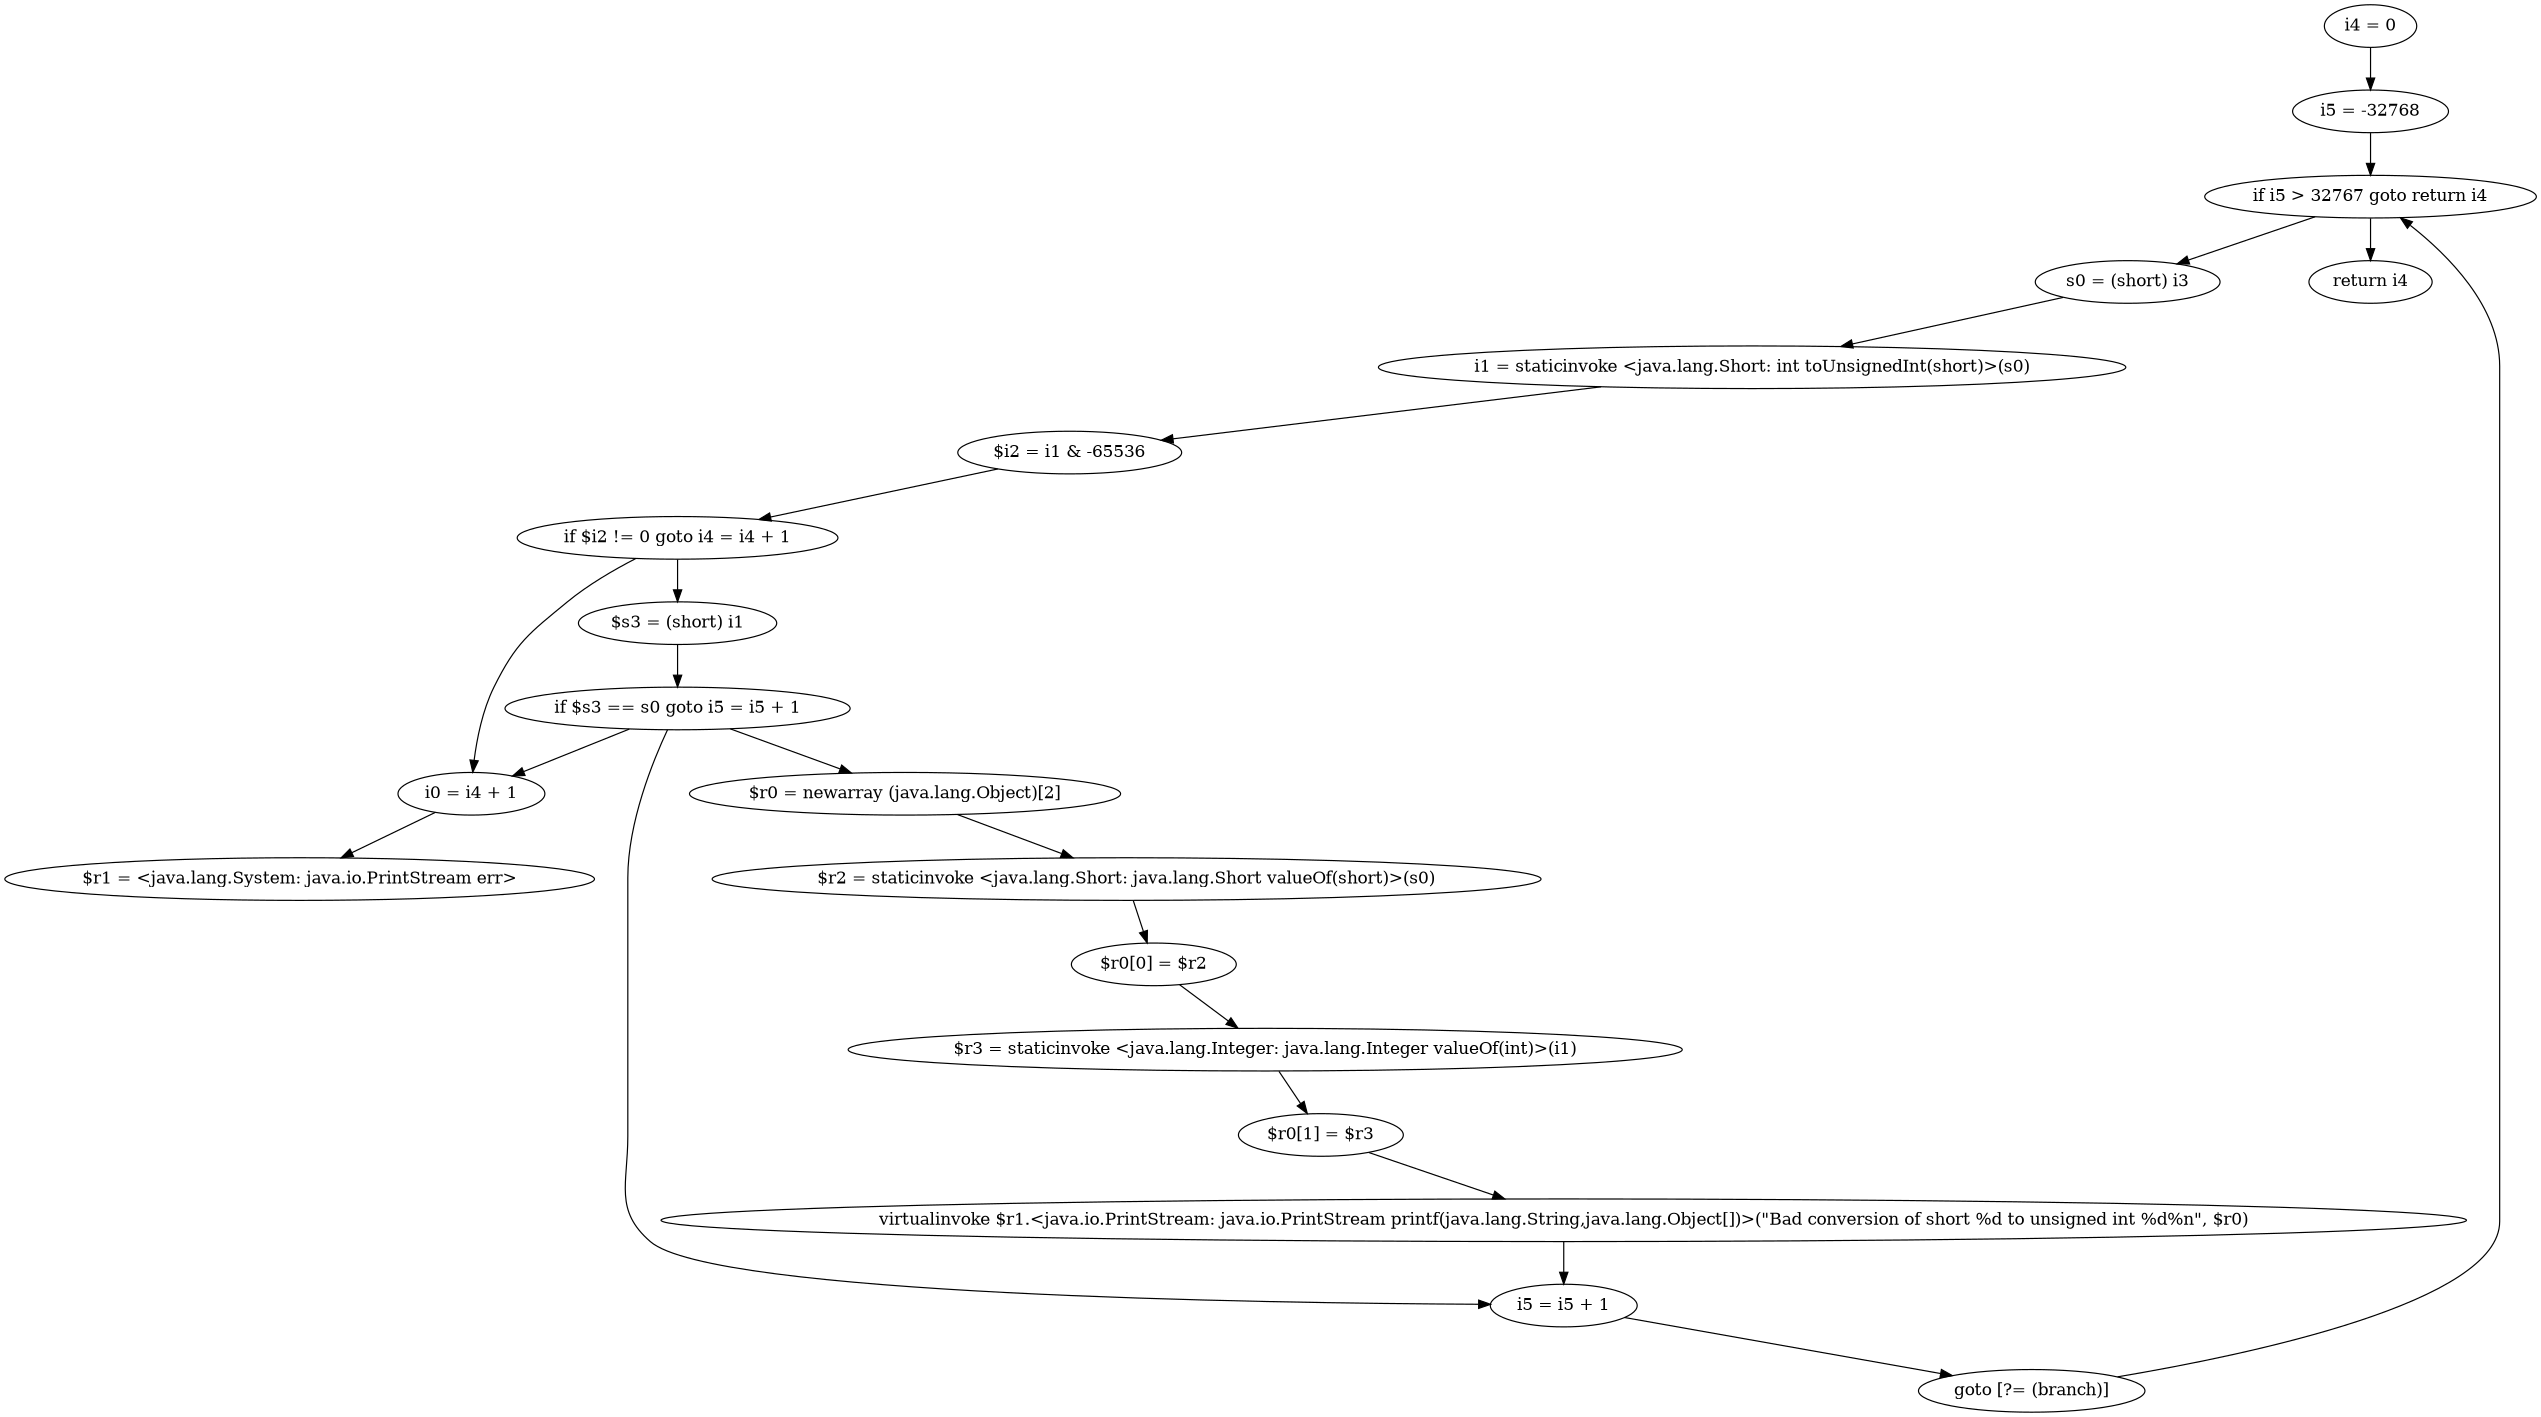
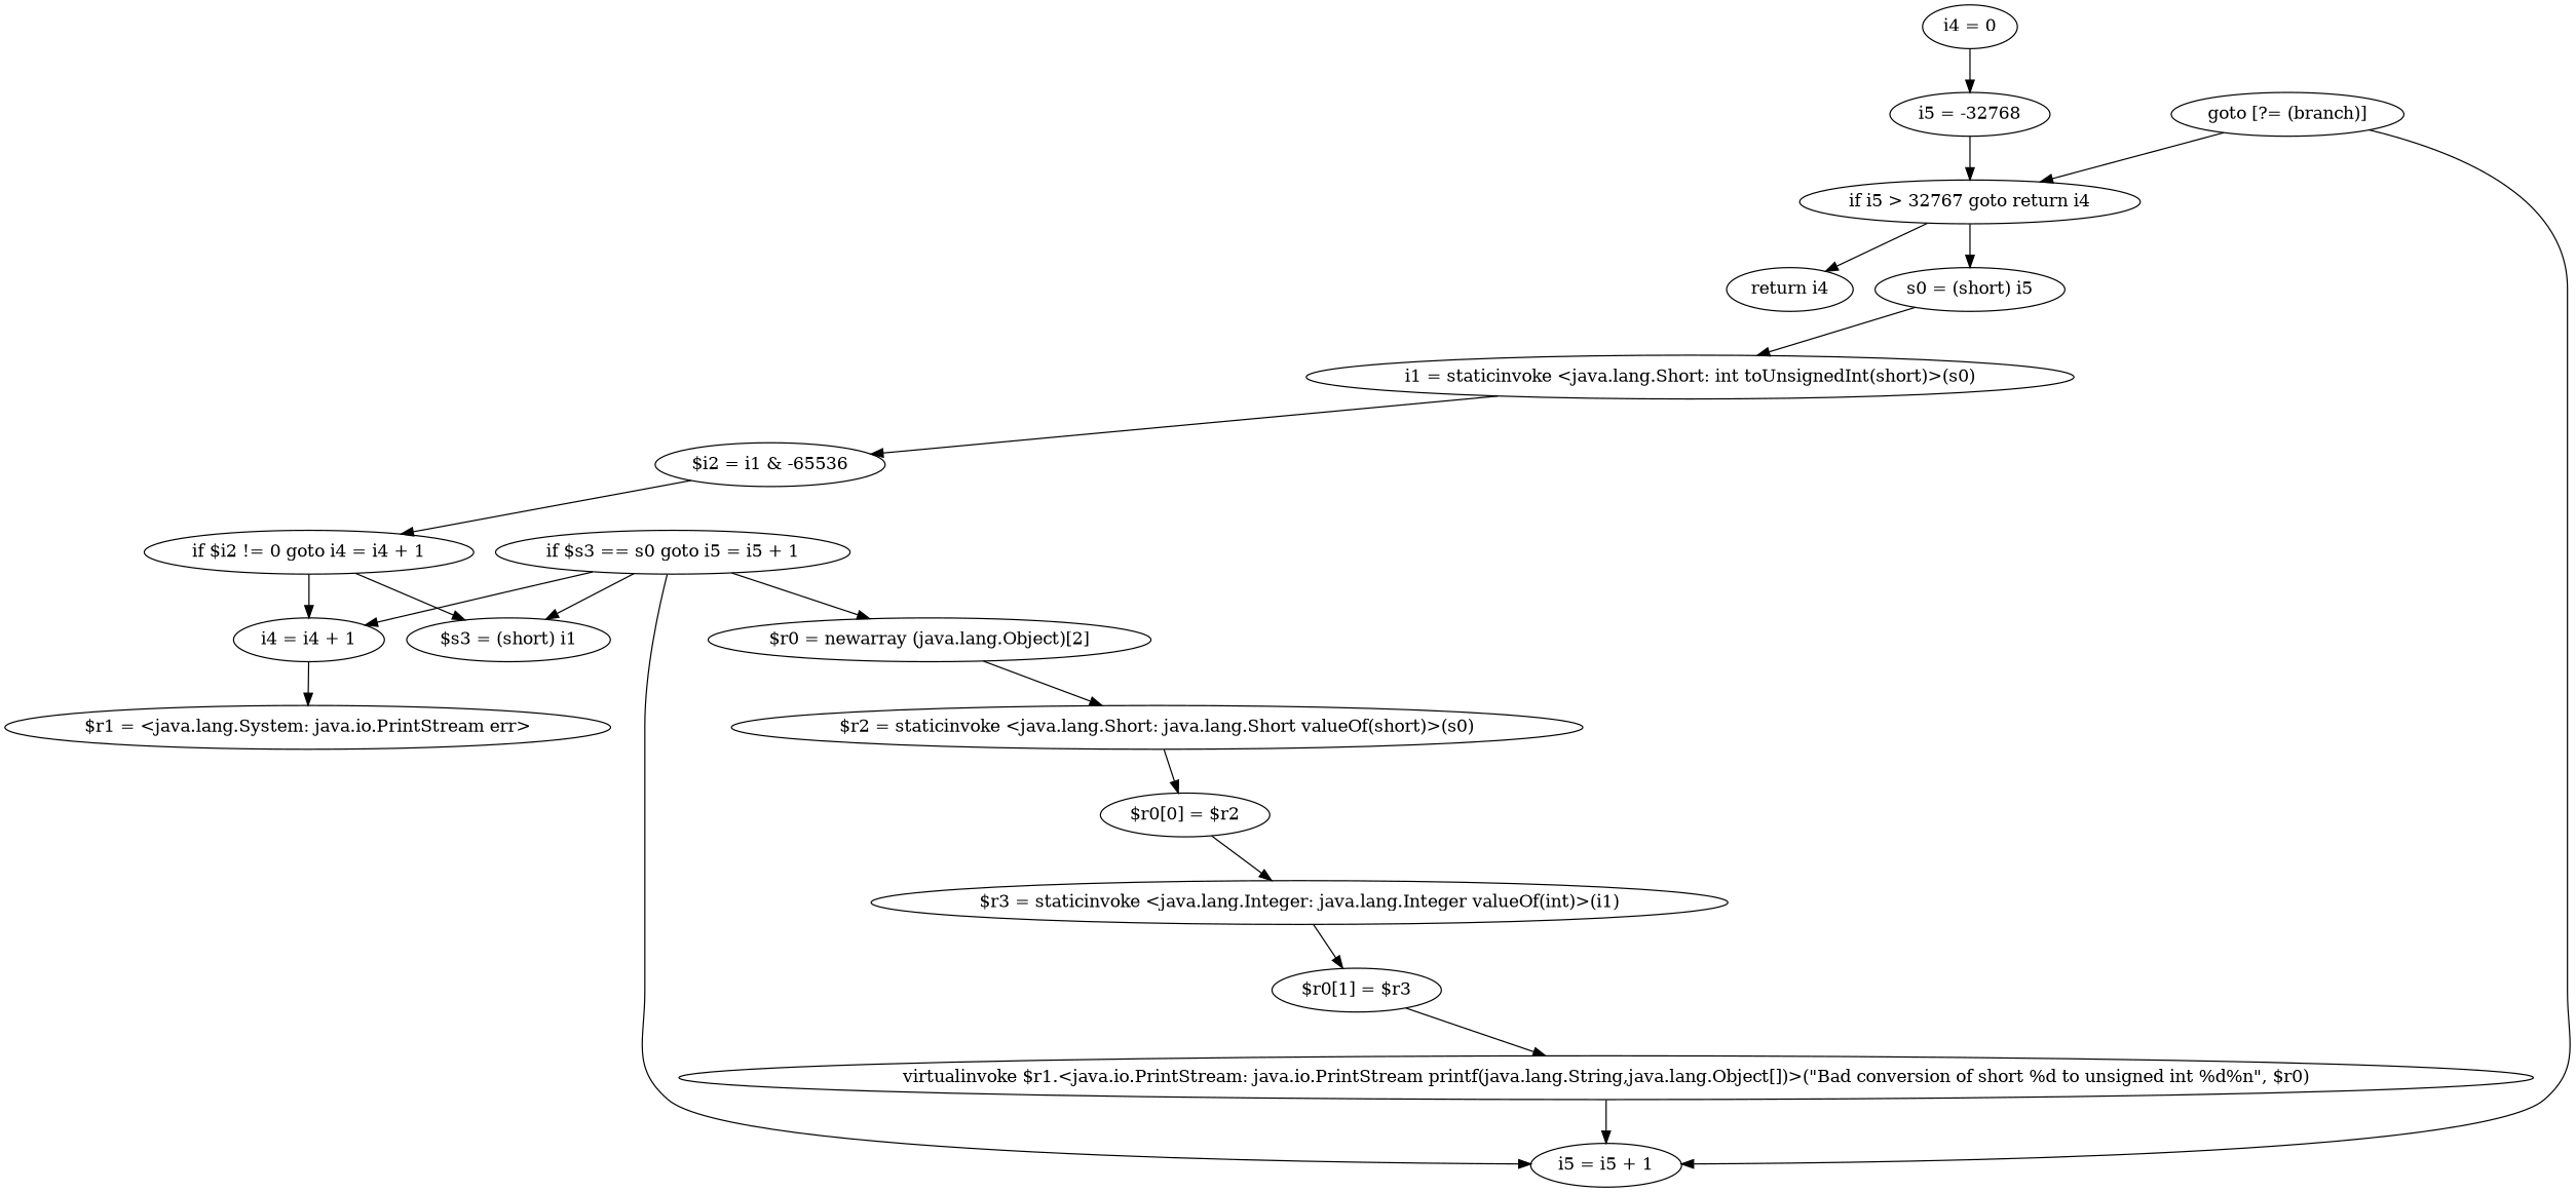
  digraph {
    "i4 = 0"
    "i5 = -32768"
    "if i5 > 32767 goto return i4"
-   "s0 = (short) i5" [label="s0 = (short) i3"]
+   "s0 = (short) i5"
    "return i4"
    "i1 = staticinvoke <java.lang.Short: int toUnsignedInt(short)>(s0)"
    "$i2 = i1 & -65536"
    "if $i2 != 0 goto i4 = i4 + 1"
    "$s3 = (short) i1"
-   "i4 = i4 + 1" [label="i0 = i4 + 1"]
+   "i4 = i4 + 1"
    "if $s3 == s0 goto i5 = i5 + 1"
    "$r1 = <java.lang.System: java.io.PrintStream err>"
    "i5 = i5 + 1"
    "$r0 = newarray (java.lang.Object)[2]"
    "goto [?= (branch)]"
    "$r2 = staticinvoke <java.lang.Short: java.lang.Short valueOf(short)>(s0)"
    "$r0[0] = $r2"
    "$r3 = staticinvoke <java.lang.Integer: java.lang.Integer valueOf(int)>(i1)"
    "$r0[1] = $r3"
    "virtualinvoke $r1.<java.io.PrintStream: java.io.PrintStream printf(java.lang.String,java.lang.Object[])>(\"Bad conversion of short %d to unsigned int %d%n\", $r0)"
    "i4 = 0" -> "i5 = -32768"
    "i5 = -32768" -> "if i5 > 32767 goto return i4"
    "if i5 > 32767 goto return i4" -> "s0 = (short) i5"
    "if i5 > 32767 goto return i4" -> "return i4"
    "s0 = (short) i5" -> "i1 = staticinvoke <java.lang.Short: int toUnsignedInt(short)>(s0)"
    "i1 = staticinvoke <java.lang.Short: int toUnsignedInt(short)>(s0)" -> "$i2 = i1 & -65536"
    "$i2 = i1 & -65536" -> "if $i2 != 0 goto i4 = i4 + 1"
    "if $i2 != 0 goto i4 = i4 + 1" -> "$s3 = (short) i1"
    "if $i2 != 0 goto i4 = i4 + 1" -> "i4 = i4 + 1"
-   "$s3 = (short) i1" -> "if $s3 == s0 goto i5 = i5 + 1"
+   "if $s3 == s0 goto i5 = i5 + 1" -> "$s3 = (short) i1"
    "i4 = i4 + 1" -> "$r1 = <java.lang.System: java.io.PrintStream err>"
    "if $s3 == s0 goto i5 = i5 + 1" -> "i4 = i4 + 1"
    "if $s3 == s0 goto i5 = i5 + 1" -> "i5 = i5 + 1"
    "if $s3 == s0 goto i5 = i5 + 1" -> "$r0 = newarray (java.lang.Object)[2]"
-   "i5 = i5 + 1" -> "goto [?= (branch)]"
+   "goto [?= (branch)]" -> "i5 = i5 + 1"
    "$r0 = newarray (java.lang.Object)[2]" -> "$r2 = staticinvoke <java.lang.Short: java.lang.Short valueOf(short)>(s0)"
    "goto [?= (branch)]" -> "if i5 > 32767 goto return i4"
    "$r2 = staticinvoke <java.lang.Short: java.lang.Short valueOf(short)>(s0)" -> "$r0[0] = $r2"
    "$r0[0] = $r2" -> "$r3 = staticinvoke <java.lang.Integer: java.lang.Integer valueOf(int)>(i1)"
    "$r3 = staticinvoke <java.lang.Integer: java.lang.Integer valueOf(int)>(i1)" -> "$r0[1] = $r3"
    "$r0[1] = $r3" -> "virtualinvoke $r1.<java.io.PrintStream: java.io.PrintStream printf(java.lang.String,java.lang.Object[])>(\"Bad conversion of short %d to unsigned int %d%n\", $r0)"
    "virtualinvoke $r1.<java.io.PrintStream: java.io.PrintStream printf(java.lang.String,java.lang.Object[])>(\"Bad conversion of short %d to unsigned int %d%n\", $r0)" -> "i5 = i5 + 1"
  }
